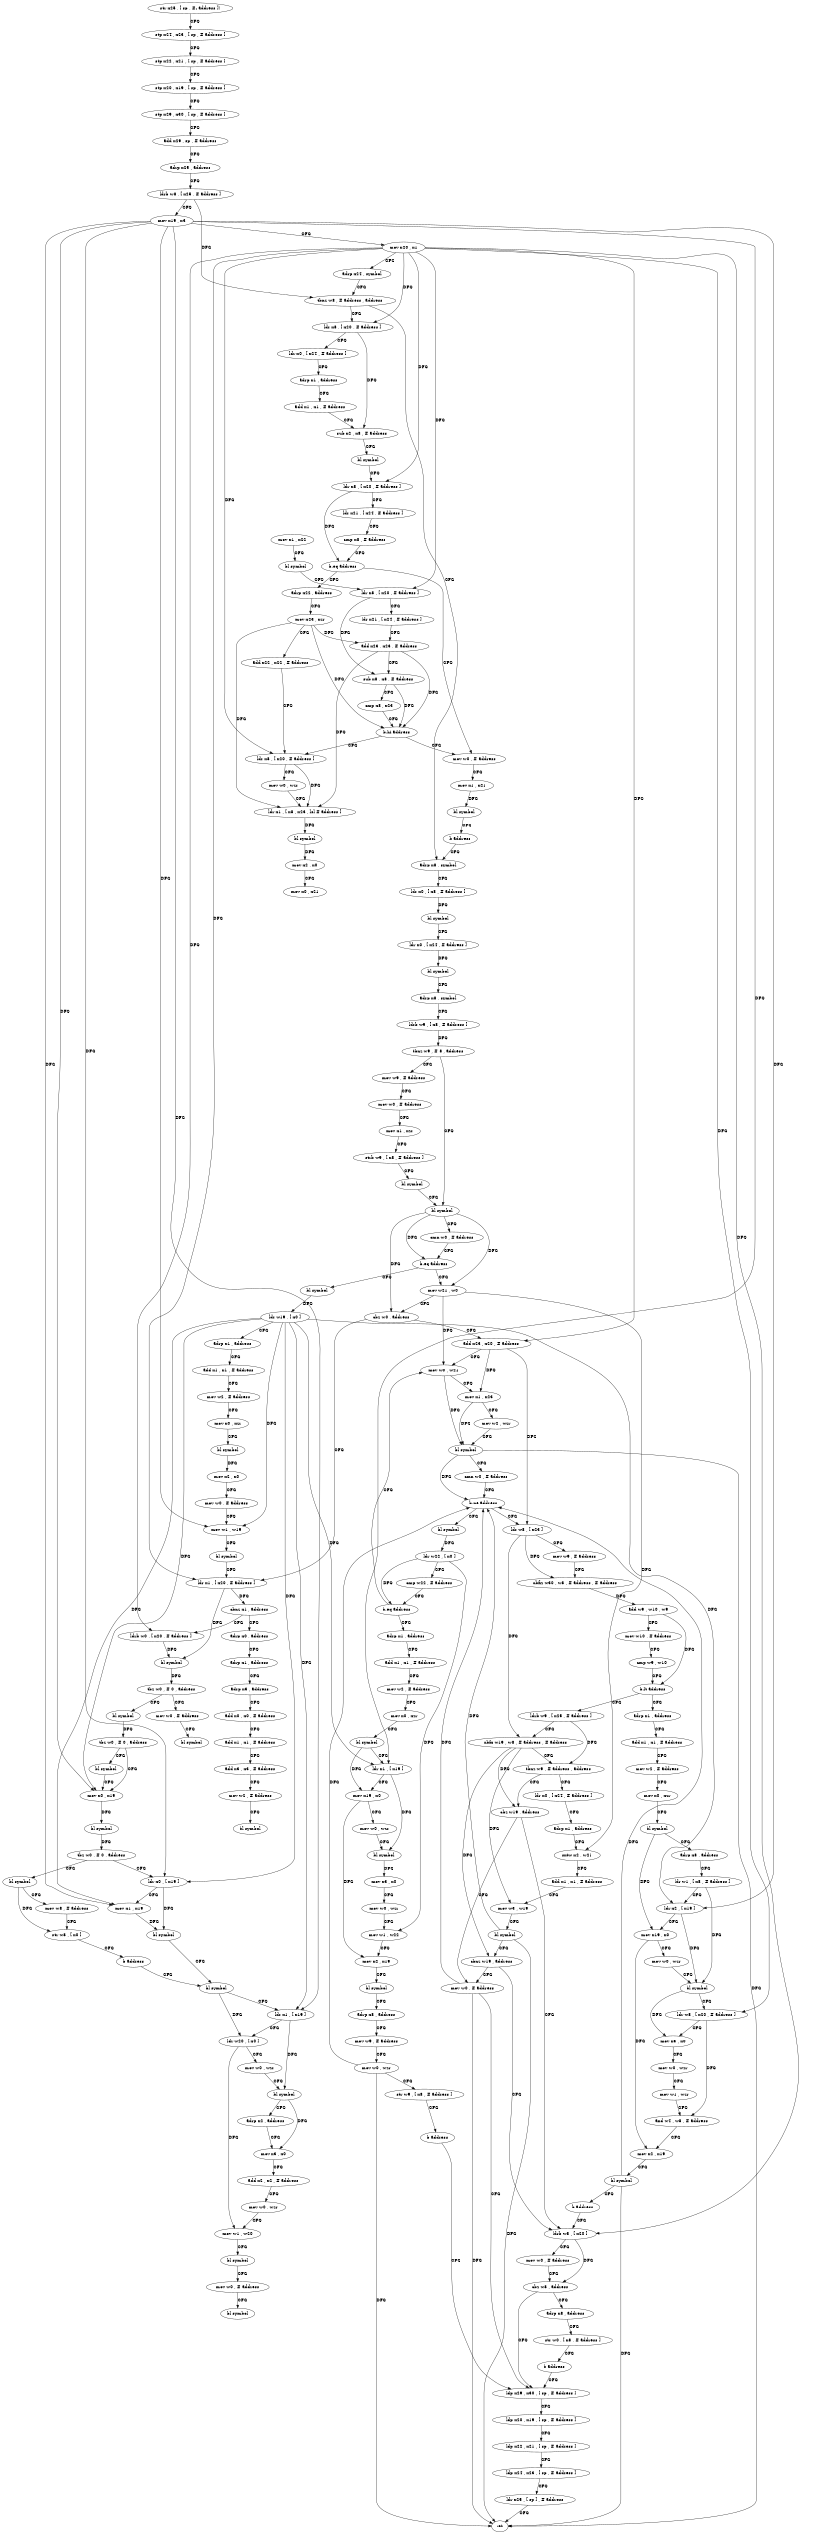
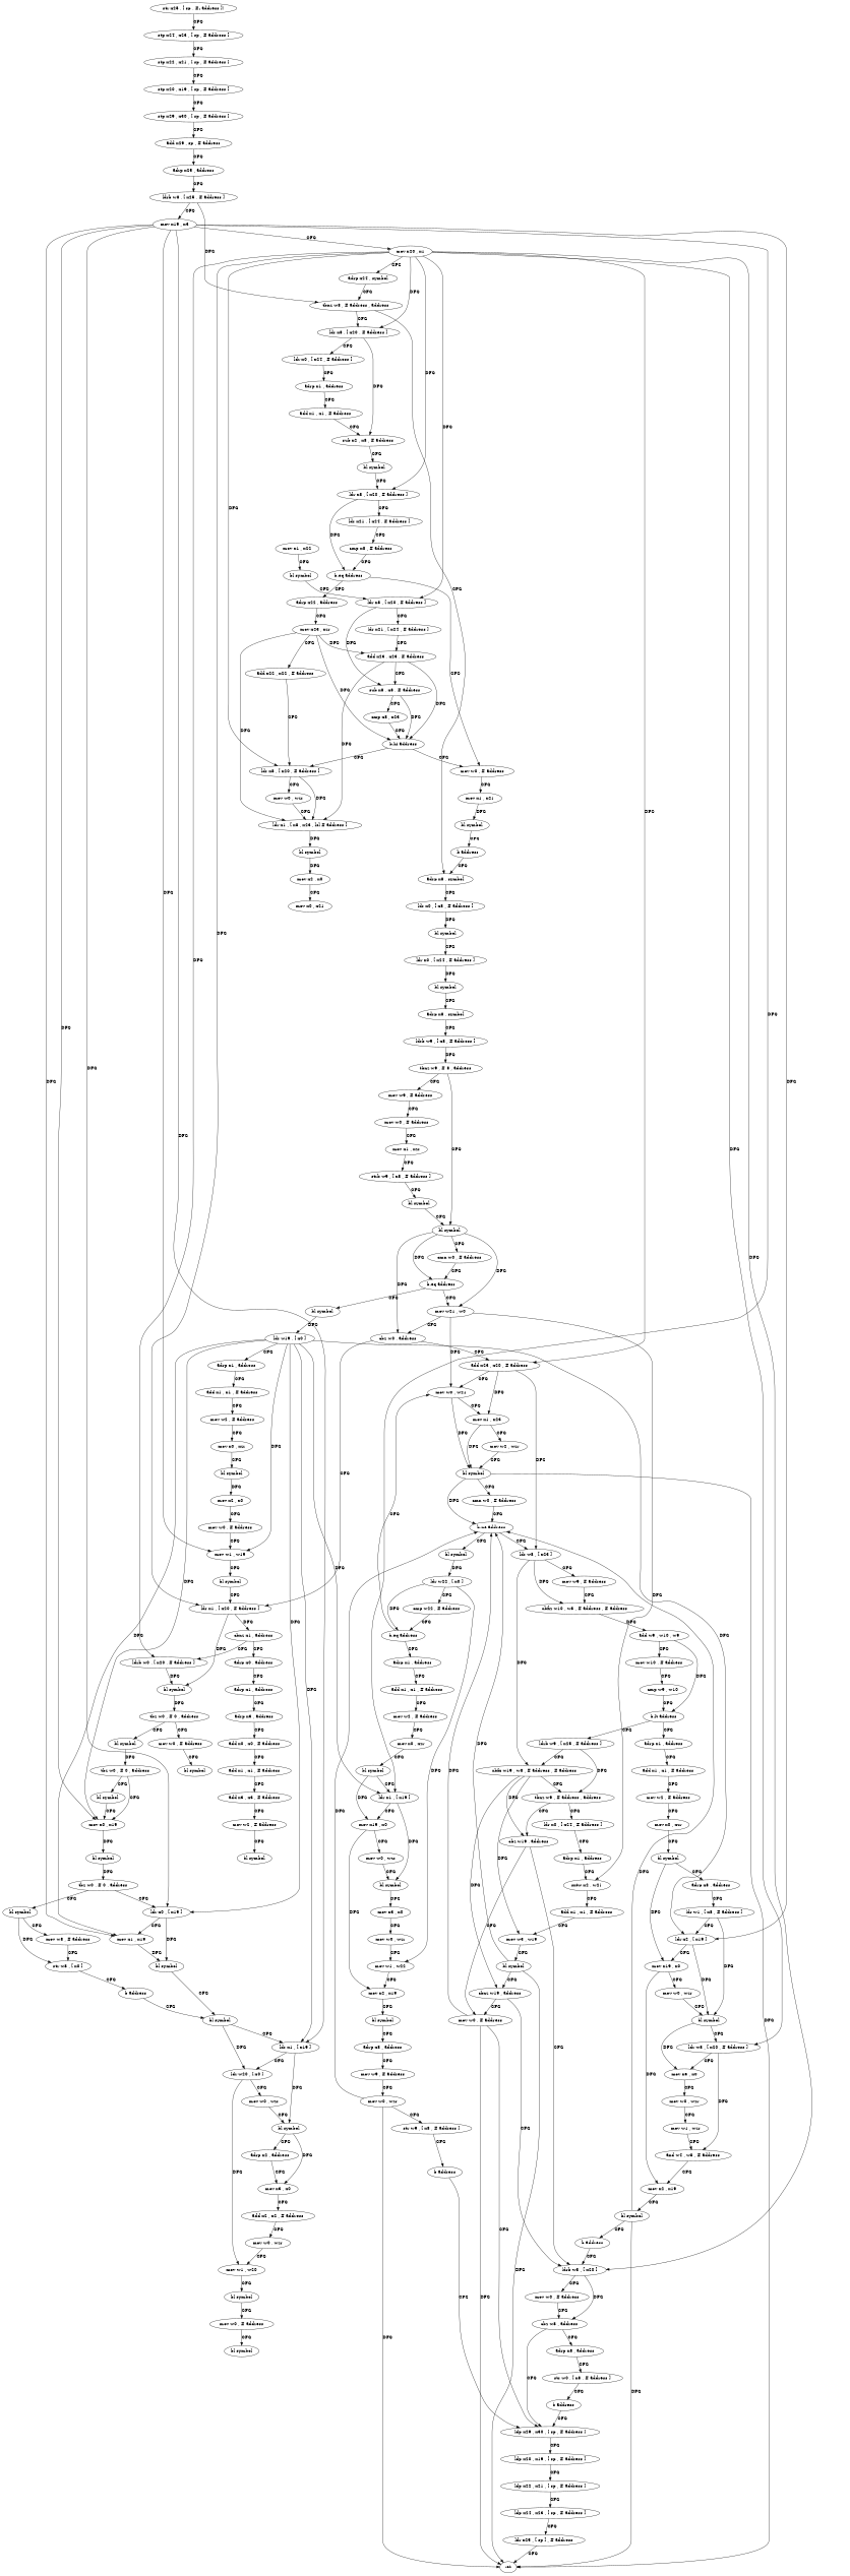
  digraph {
    n1 [label="str x25 , [ sp , #- address ]!"]
    n2 [label="stp x24 , x23 , [ sp , # address ]"]
    n3 [label="stp x22 , x21 , [ sp , # address ]"]
    n4 [label="stp x20 , x19 , [ sp , # address ]"]
    n5 [label="stp x29 , x30 , [ sp , # address ]"]
    n6 [label="add x29 , sp , # address"]
    n7 [label="adrp x25 , address"]
    n8 [label="ldrb w8 , [ x25 , # address ]"]
    n9 [label="mov x19 , x3"]
    n10 [label="tbnz w8 , # address , address"]
    n11 [label="mov x20 , x1"]
    n12 [label="mov w1 , w19"]
    n13 [label="mov x0 , x19"]
    n14 [label="ldr x0 , [ x19 ]"]
    n15 [label="ldr x2 , [ x19 ]"]
    n16 [label="ldr x1 , [ x19 ]"]
    n17 [label="mov x1 , x19"]
    n18 [label="ldr x1 , [ x19 ]"]
    n19 [label="ldr x8 , [ x20 , # address ]"]
    n20 [label="adrp x8 , symbol"]
    n21 [label="adrp x24 , symbol"]
    n22 [label="ldr x8 , [ x20 , # address ]"]
    n23 [label="ldr x8 , [ x20 , # address ]"]
    n24 [label="ldr x8 , [ x20 , # address ]"]
    n25 [label="ldr x1 , [ x20 , # address ]"]
    n26 [label="add x23 , x20 , # address"]
    n27 [label="ldrb w0 , [ x20 , # address ]"]
    n28 [label="ldr w8 , [ x20 , # address ]"]
    n29 [label="ldrb w8 , [ x20 ]"]
    n30 [label="bl symbol"]
    n31 [label="bl symbol"]
    n32 [label="bl symbol"]
    n33 [label="mov x19 , x0"]
    n34 [label="bl symbol"]
    n35 [label="mov x19 , x0"]
    n36 [label="bl symbol"]
    n37 [label="ldr w20 , [ x0 ]"]
    n38 [label="bl symbol"]
    n39 [label="ldr x0 , [ x24 , # address ]"]
    n40 [label="sub x2 , x8 , # address"]
    n41 [label="ldr x21 , [ x24 , # address ]"]
    n42 [label="b.eq address"]
    n43 [label="ldr x1 , [ x8 , x23 , lsl # address ]"]
    n44 [label="mov w0 , wzr"]
    n45 [label="ldr x21 , [ x24 , # address ]"]
    n46 [label="sub x8 , x8 , # address"]
    n47 [label="bl symbol"]
    n48 [label="cbnz x1 , address"]
    n49 [label="mov w0 , w21"]
    n50 [label="ldr w8 , [ x23 ]"]
    n51 [label="mov x1 , x23"]
    n52 [label="mov x3 , x0"]
    n53 [label="and w4 , w8 , # address"]
    n54 [label="mov w0 , # address"]
    n55 [label="cbz w8 , address"]
    n56 [label="ldr x0 , [ x8 , # address ]"]
    n57 [label="adrp x1 , address"]
    n58 [label="bl symbol"]
    n59 [label="bl symbol"]
    n60 [label="add x1 , x1 , # address"]
    n61 [label="cmp x8 , # address"]
    n62 [label="mov w0 , # address"]
    n63 [label="adrp x22 , address"]
    n64 [label="mov x1 , x21"]
    n65 [label="mov x23 , xzr"]
    n66 [label="bl symbol"]
    n67 [label="add x22 , x22 , # address"]
    n68 [label="add x23 , x23 , # address"]
    n69 [label="b.hi address"]
    n70 [label="ldr x0 , [ x24 , # address ]"]
    n71 [label="bl symbol"]
    n72 [label="adrp x8 , symbol"]
    n73 [label="ldrb w9 , [ x8 , # address ]"]
    n74 [label="tbnz w9 , # 8 , address"]
    n75 [label="bl symbol"]
    n76 [label="mov w9 , # address"]
    n77 [label="cmn w0 , # address"]
    n78 [label="b.eq address"]
    n79 [label="mov w21 , w0"]
    n80 [label="cbz w0 , address"]
    n81 [label="mov w0 , # address"]
    n82 [label="bl symbol"]
    n83 [label="sxtw x2 , w21"]
    n84 [label="mov x1 , xzr"]
    n85 [label="b address"]
    n86 [label="bl symbol"]
    n87 [label="ldr w19 , [ x0 ]"]
    n88 [label="adrp x1 , address"]
    n89 [label="bl symbol"]
    n90 [label="add x1 , x1 , # address"]
    n91 [label="strb w9 , [ x8 , # address ]"]
    n92 [label="bl symbol"]
    n93 [label="mov x2 , x0"]
    n94 [label="mov x0 , x21"]
    n95 [label="mov x1 , x22"]
    n96 [label="bl symbol"]
    n97 [label="cmp x8 , x23"]
    n98 [label="add x1 , x1 , # address"]
    n99 [label="mov w2 , # address"]
    n100 [label="mov x0 , xzr"]
    n101 [label="bl symbol"]
    n102 [label="mov x2 , x0"]
    n103 [label="mov w0 , # address"]
    n104 [label="tbz w0 , # 0 , address"]
    n105 [label="adrp x0 , address"]
    n106 [label="mov w9 , # address"]
-   n107 [label="ubfiz w30 , w8 , # address , # address"]
+   n107 [label="ubfiz w10 , w8 , # address , # address"]
    n108 [label="ubfx w19 , w8 , # address , # address"]
    n109 [label="mov w2 , wzr"]
    n110 [label="mov w0 , # address"]
    n111 [label="bl symbol"]
    n112 [label="bl symbol"]
    n113 [label="tbz w0 , # 0 , address"]
    n114 [label="bl symbol"]
    n115 [label="adrp x1 , address"]
    n116 [label="adrp x3 , address"]
    n117 [label="add x0 , x0 , # address"]
    n118 [label="add x1 , x1 , # address"]
    n119 [label="add x3 , x3 , # address"]
    n120 [label="mov w2 , # address"]
    n121 [label="bl symbol"]
    n122 [label="b.ne address"]
    n123 [label=ret]
    n124 [label="cmn w0 , # address"]
    n125 [label="tbz w0 , # 0 , address"]
    n126 [label="add w9 , w10 , w9"]
    n127 [label="tbnz w9 , # address , address"]
    n128 [label="cbz w19 , address"]
    n129 [label="mov w3 , w19"]
    n130 [label="cbnz w19 , address"]
    n131 [label="mov w10 , # address"]
    n132 [label="b.lt address"]
    n133 [label="cmp w9 , w10"]
    n134 [label="ldrb w9 , [ x25 , # address ]"]
    n135 [label="adrp x1 , address"]
    n136 [label="add x1 , x1 , # address"]
    n137 [label="ldr x0 , [ x24 , # address ]"]
    n138 [label="mov w2 , # address"]
    n139 [label="bl symbol"]
    n140 [label="ldr w22 , [ x0 ]"]
    n141 [label="cmp w22 , # address"]
    n142 [label="b.eq address"]
    n143 [label="mov w1 , w22"]
    n144 [label="adrp x1 , address"]
    n145 [label="mov x2 , x19"]
    n146 [label="add x1 , x1 , # address"]
    n147 [label="mov w2 , # address"]
    n148 [label="bl symbol"]
    n149 [label="mov w8 , # address"]
    n150 [label="str w8 , [ x0 ]"]
    n151 [label="bl symbol"]
    n152 [label="b address"]
    n153 [label="mov w0 , # address"]
    n154 [label="bl symbol"]
    n155 [label="adrp x1 , address"]
    n156 [label="ldp x29 , x30 , [ sp , # address ]"]
    n157 [label="mov x0 , xzr"]
    n158 [label="bl symbol"]
    n159 [label="adrp x8 , address"]
    n160 [label="ldr w1 , [ x8 , # address ]"]
    n161 [label="mov w0 , wzr"]
    n162 [label="mov x2 , x19"]
    n163 [label="bl symbol"]
    n164 [label="mov w0 , wzr"]
    n165 [label="mov w1 , wzr"]
    n166 [label="b address"]
    n167 [label="adrp x8 , address"]
    n168 [label="mov x0 , xzr"]
    n169 [label="bl symbol"]
    n170 [label="mov w0 , wzr"]
    n171 [label="mov x3 , x0"]
    n172 [label="bl symbol"]
    n173 [label="mov w0 , wzr"]
    n174 [label="adrp x8 , address"]
    n175 [label="mov w9 , # address"]
    n176 [label="mov w0 , wzr"]
    n177 [label="str w9 , [ x8 , # address ]"]
    n178 [label="b address"]
    n179 [label="ldp x20 , x19 , [ sp , # address ]"]
    n180 [label="ldp x22 , x21 , [ sp , # address ]"]
    n181 [label="mov w0 , wzr"]
    n182 [label="mov w1 , w20"]
    n183 [label="str w0 , [ x8 , # address ]"]
    n184 [label="b address"]
    n185 [label="ldp x24 , x23 , [ sp , # address ]"]
    n186 [label="ldr x25 , [ sp ] , # address"]
    n187 [label="adrp x2 , address"]
    n188 [label="mov x3 , x0"]
    n189 [label="bl symbol"]
    n190 [label="add x2 , x2 , # address"]
    n191 [label="mov w0 , wzr"]
    n192 [label="mov w0 , # address"]
    n193 [label="bl symbol"]
    n1 -> n2 [label=CFG]
    n2 -> n3 [label=CFG]
    n3 -> n4 [label=CFG]
    n4 -> n5 [label=CFG]
    n5 -> n6 [label=CFG]
    n6 -> n7 [label=CFG]
    n7 -> n8 [label=CFG]
    n8 -> n9 [label=CFG]
    n8 -> n10 [label=DFG]
    n9 -> n11 [label=CFG]
    n9 -> n12 [label=DFG]
    n9 -> n13 [label=DFG]
    n9 -> n14 [label=DFG]
    n9 -> n15 [label=DFG]
    n9 -> n16 [label=DFG]
    n9 -> n17 [label=DFG]
    n9 -> n18 [label=DFG]
    n10 -> n19 [label=CFG]
    n10 -> n20 [label=CFG]
    n11 -> n19 [label=DFG]
    n11 -> n21 [label=CFG]
    n11 -> n22 [label=DFG]
    n11 -> n23 [label=DFG]
    n11 -> n24 [label=DFG]
    n11 -> n25 [label=DFG]
    n11 -> n26 [label=DFG]
    n11 -> n27 [label=DFG]
    n11 -> n28 [label=DFG]
    n11 -> n29 [label=DFG]
    n12 -> n30 [label=CFG]
    n13 -> n31 [label=DFG]
    n14 -> n17 [label=CFG]
    n14 -> n32 [label=DFG]
    n15 -> n33 [label=CFG]
    n15 -> n34 [label=DFG]
    n16 -> n35 [label=CFG]
    n16 -> n36 [label=DFG]
    n17 -> n32 [label=DFG]
    n18 -> n37 [label=CFG]
    n18 -> n38 [label=DFG]
    n19 -> n39 [label=CFG]
    n19 -> n40 [label=DFG]
    n20 -> n56 [label=CFG]
    n21 -> n10 [label=CFG]
    n22 -> n41 [label=CFG]
    n22 -> n42 [label=DFG]
    n23 -> n43 [label=DFG]
    n23 -> n44 [label=CFG]
    n24 -> n45 [label=CFG]
    n24 -> n46 [label=DFG]
    n25 -> n47 [label=DFG]
    n25 -> n48 [label=DFG]
    n26 -> n49 [label=CFG]
    n26 -> n50 [label=DFG]
    n26 -> n51 [label=DFG]
    n27 -> n47 [label=DFG]
    n28 -> n52 [label=CFG]
    n28 -> n53 [label=DFG]
    n29 -> n54 [label=CFG]
    n29 -> n55 [label=DFG]
    n30 -> n25 [label=CFG]
    n31 -> n125 [label=DFG]
    n32 -> n151 [label=CFG]
    n33 -> n161 [label=CFG]
    n33 -> n162 [label=DFG]
    n34 -> n28 [label=CFG]
    n34 -> n52 [label=DFG]
    n35 -> n145 [label=DFG]
    n35 -> n170 [label=CFG]
    n36 -> n171 [label=DFG]
    n37 -> n181 [label=CFG]
    n37 -> n182 [label=DFG]
    n38 -> n187 [label=CFG]
    n38 -> n188 [label=DFG]
    n39 -> n57 [label=CFG]
    n40 -> n58 [label=CFG]
    n41 -> n61 [label=CFG]
    n42 -> n62 [label=CFG]
    n42 -> n63 [label=CFG]
    n43 -> n86 [label=DFG]
    n44 -> n43 [label=CFG]
    n45 -> n68 [label=CFG]
    n46 -> n69 [label=DFG]
    n46 -> n97 [label=CFG]
    n47 -> n104 [label=DFG]
    n48 -> n27 [label=CFG]
    n48 -> n105 [label=CFG]
    n49 -> n51 [label=CFG]
    n49 -> n89 [label=DFG]
    n50 -> n106 [label=CFG]
    n50 -> n107 [label=DFG]
    n50 -> n108 [label=DFG]
    n51 -> n89 [label=DFG]
    n51 -> n109 [label=CFG]
    n52 -> n164 [label=CFG]
    n53 -> n162 [label=CFG]
    n54 -> n55 [label=CFG]
    n55 -> n156 [label=CFG]
    n55 -> n167 [label=CFG]
    n56 -> n59 [label=DFG]
    n57 -> n60 [label=CFG]
    n58 -> n22 [label=CFG]
    n59 -> n70 [label=CFG]
    n60 -> n40 [label=CFG]
    n61 -> n42 [label=CFG]
    n62 -> n64 [label=CFG]
    n63 -> n65 [label=CFG]
    n64 -> n66 [label=DFG]
    n65 -> n43 [label=DFG]
    n65 -> n67 [label=CFG]
    n65 -> n68 [label=DFG]
    n65 -> n69 [label=DFG]
    n66 -> n85 [label=CFG]
    n67 -> n23 [label=CFG]
    n68 -> n43 [label=DFG]
    n68 -> n46 [label=CFG]
    n68 -> n69 [label=DFG]
    n69 -> n23 [label=CFG]
    n69 -> n62 [label=CFG]
    n70 -> n71 [label=DFG]
    n71 -> n72 [label=CFG]
    n72 -> n73 [label=CFG]
    n73 -> n74 [label=DFG]
    n74 -> n75 [label=CFG]
    n74 -> n76 [label=CFG]
    n75 -> n77 [label=CFG]
    n75 -> n78 [label=DFG]
    n75 -> n79 [label=DFG]
    n75 -> n80 [label=DFG]
    n76 -> n81 [label=CFG]
    n77 -> n78 [label=CFG]
    n78 -> n79 [label=CFG]
    n78 -> n82 [label=CFG]
    n79 -> n49 [label=DFG]
    n79 -> n80 [label=CFG]
    n79 -> n83 [label=DFG]
    n80 -> n25 [label=CFG]
    n80 -> n26 [label=CFG]
    n81 -> n84 [label=CFG]
    n82 -> n87 [label=DFG]
    n83 -> n90 [label=CFG]
    n84 -> n91 [label=CFG]
    n85 -> n20 [label=CFG]
    n86 -> n93 [label=DFG]
    n87 -> n12 [label=DFG]
    n87 -> n13 [label=DFG]
    n87 -> n14 [label=DFG]
    n87 -> n15 [label=DFG]
    n87 -> n16 [label=DFG]
    n87 -> n17 [label=DFG]
    n87 -> n18 [label=DFG]
    n87 -> n88 [label=CFG]
    n88 -> n98 [label=CFG]
    n89 -> n122 [label=DFG]
    n89 -> n123 [label=DFG]
    n89 -> n124 [label=CFG]
    n90 -> n129 [label=CFG]
    n91 -> n92 [label=CFG]
    n92 -> n75 [label=CFG]
    n93 -> n94 [label=CFG]
    n95 -> n96 [label=CFG]
    n96 -> n24 [label=CFG]
    n97 -> n69 [label=CFG]
    n98 -> n99 [label=CFG]
    n99 -> n100 [label=CFG]
    n100 -> n101 [label=CFG]
    n101 -> n102 [label=DFG]
    n102 -> n103 [label=CFG]
    n103 -> n12 [label=CFG]
    n104 -> n110 [label=CFG]
    n104 -> n111 [label=CFG]
    n105 -> n115 [label=CFG]
    n106 -> n107 [label=CFG]
    n107 -> n126 [label=DFG]
    n108 -> n127 [label=CFG]
    n108 -> n128 [label=DFG]
    n108 -> n129 [label=DFG]
    n108 -> n130 [label=DFG]
    n109 -> n89 [label=CFG]
    n110 -> n112 [label=CFG]
    n111 -> n113 [label=DFG]
    n113 -> n13 [label=CFG]
    n113 -> n114 [label=CFG]
    n114 -> n13 [label=CFG]
    n115 -> n116 [label=CFG]
    n116 -> n117 [label=CFG]
    n117 -> n118 [label=CFG]
    n118 -> n119 [label=CFG]
    n119 -> n120 [label=CFG]
    n120 -> n121 [label=CFG]
    n122 -> n50 [label=CFG]
    n122 -> n139 [label=CFG]
    n124 -> n122 [label=CFG]
    n125 -> n14 [label=CFG]
    n125 -> n148 [label=CFG]
    n126 -> n131 [label=CFG]
    n126 -> n132 [label=DFG]
    n127 -> n128 [label=CFG]
    n127 -> n137 [label=CFG]
    n128 -> n29 [label=CFG]
    n128 -> n153 [label=CFG]
    n129 -> n154 [label=CFG]
    n130 -> n29 [label=CFG]
    n130 -> n153 [label=CFG]
    n131 -> n133 [label=CFG]
    n132 -> n134 [label=CFG]
    n132 -> n135 [label=CFG]
    n133 -> n132 [label=CFG]
    n134 -> n108 [label=CFG]
    n134 -> n127 [label=DFG]
    n135 -> n136 [label=CFG]
    n136 -> n138 [label=CFG]
    n137 -> n155 [label=CFG]
    n138 -> n157 [label=CFG]
    n139 -> n140 [label=DFG]
    n140 -> n141 [label=CFG]
    n140 -> n142 [label=DFG]
    n140 -> n143 [label=DFG]
    n141 -> n142 [label=CFG]
    n142 -> n49 [label=CFG]
    n142 -> n144 [label=CFG]
    n143 -> n145 [label=CFG]
    n144 -> n146 [label=CFG]
    n145 -> n172 [label=CFG]
    n146 -> n147 [label=CFG]
    n147 -> n168 [label=CFG]
    n148 -> n149 [label=CFG]
    n148 -> n150 [label=DFG]
    n149 -> n150 [label=CFG]
    n150 -> n152 [label=CFG]
    n151 -> n18 [label=CFG]
    n151 -> n37 [label=DFG]
    n152 -> n151 [label=CFG]
    n153 -> n122 [label=DFG]
    n153 -> n123 [label=DFG]
    n153 -> n156 [label=CFG]
    n154 -> n122 [label=DFG]
    n154 -> n123 [label=DFG]
    n154 -> n130 [label=CFG]
    n155 -> n83 [label=CFG]
    n156 -> n179 [label=CFG]
    n157 -> n158 [label=CFG]
    n158 -> n33 [label=DFG]
    n158 -> n159 [label=CFG]
    n159 -> n160 [label=CFG]
    n160 -> n15 [label=CFG]
    n160 -> n34 [label=DFG]
    n161 -> n34 [label=CFG]
    n162 -> n163 [label=CFG]
    n163 -> n122 [label=DFG]
    n163 -> n123 [label=DFG]
    n163 -> n166 [label=CFG]
    n164 -> n165 [label=CFG]
    n165 -> n53 [label=CFG]
    n166 -> n29 [label=CFG]
    n167 -> n183 [label=CFG]
    n168 -> n169 [label=CFG]
    n169 -> n16 [label=CFG]
    n169 -> n35 [label=DFG]
    n170 -> n36 [label=CFG]
    n171 -> n173 [label=CFG]
    n172 -> n174 [label=CFG]
    n173 -> n143 [label=CFG]
    n174 -> n175 [label=CFG]
    n175 -> n176 [label=CFG]
    n176 -> n122 [label=DFG]
    n176 -> n123 [label=DFG]
    n176 -> n177 [label=CFG]
    n177 -> n178 [label=CFG]
    n178 -> n156 [label=CFG]
    n179 -> n180 [label=CFG]
    n180 -> n185 [label=CFG]
    n181 -> n38 [label=CFG]
    n182 -> n189 [label=CFG]
    n183 -> n184 [label=CFG]
    n184 -> n156 [label=CFG]
    n185 -> n186 [label=CFG]
    n186 -> n123 [label=CFG]
    n187 -> n188 [label=CFG]
    n188 -> n190 [label=CFG]
    n189 -> n192 [label=CFG]
    n190 -> n191 [label=CFG]
    n191 -> n182 [label=CFG]
    n192 -> n193 [label=CFG]
  }
